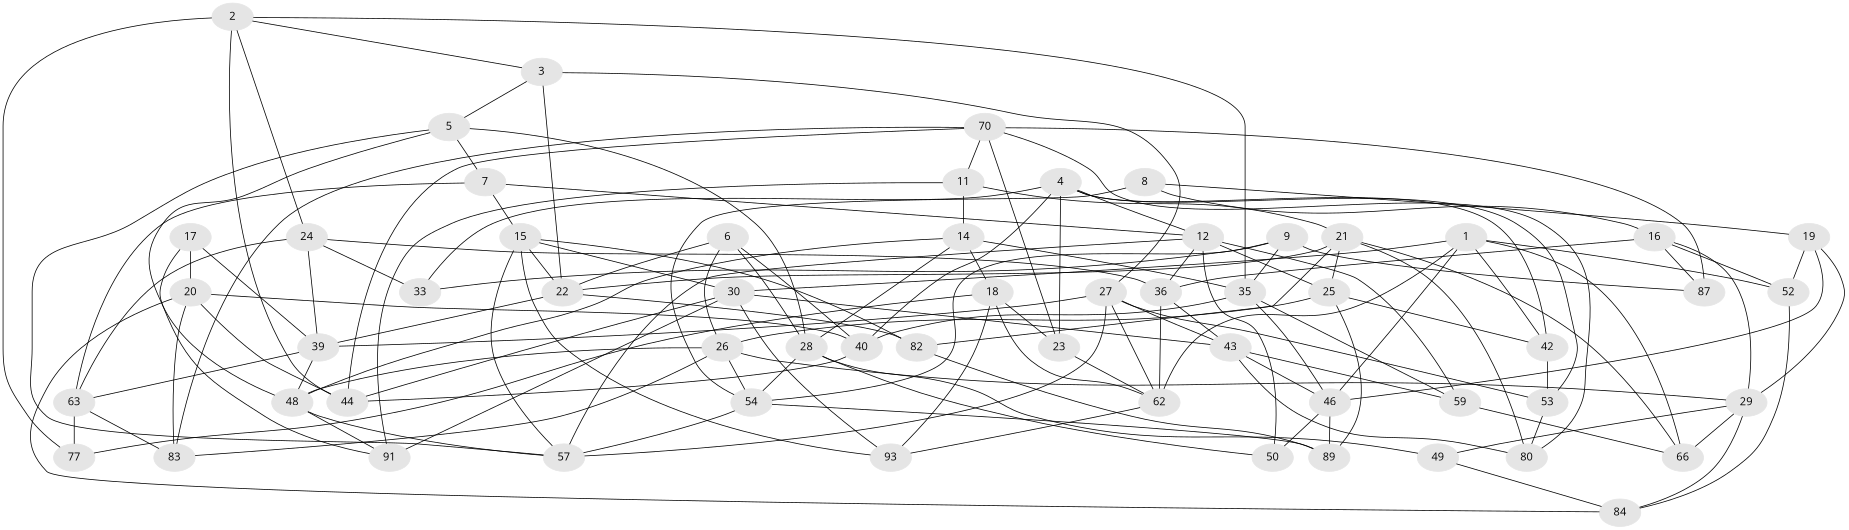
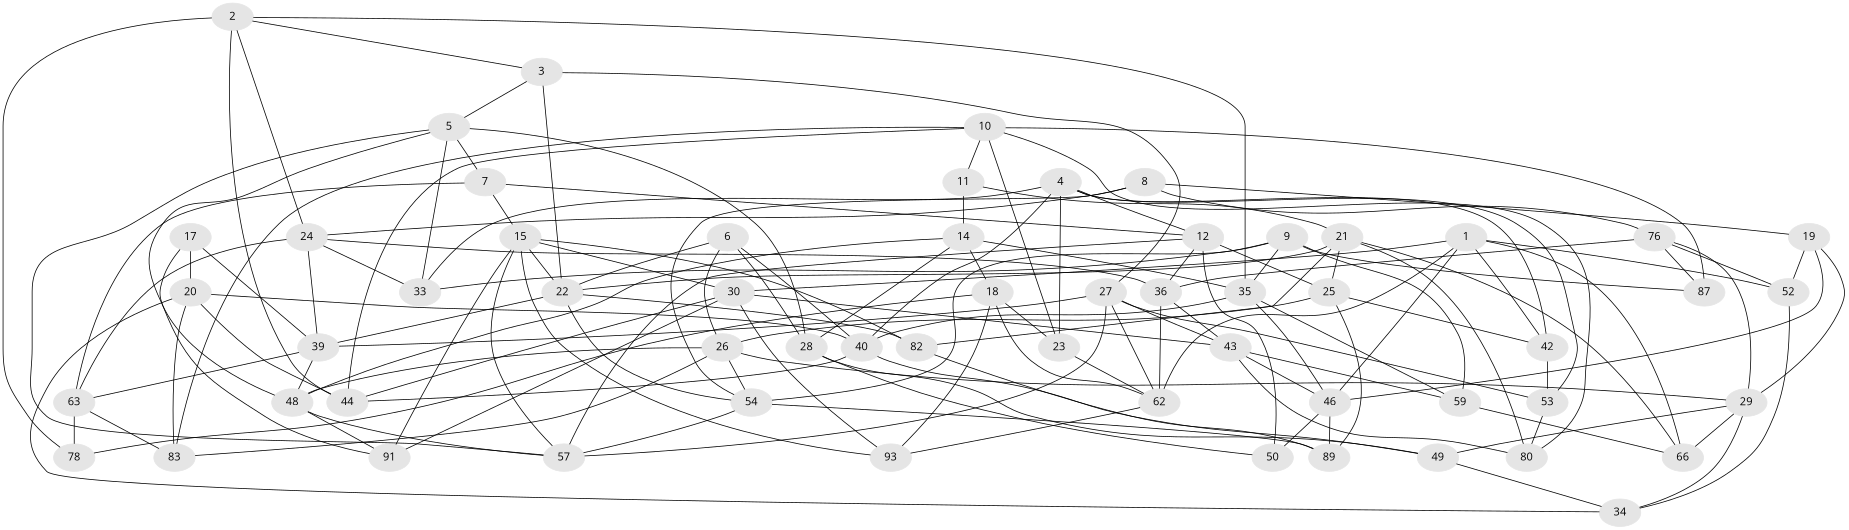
  graph {
    fontname="Open Sans"
    node [color=gray90 fontname="Open Sans" style=filled]
    edge [fontname="Open Sans"]
    1 [super="+45"]
    30 [super="+47"]
    42
    46 [super="+78"]
    52
    62 [super="+68"]
    66
    44 [super="+72"]
    91
    93
    43 [super="+56"]
    53
    50
    89
-   84
+   84 [label=34]
    2 [super="+92"]
    3
    24 [super="+71"]
    35 [super="+58"]
-   77
+   77 [label=78]
    5 [super="+34"]
    22 [super="+61"]
    27 [super="+73"]
    33
    63 [super="+69"]
    36 [super="+85"]
    39 [super="+64"]
    40 [super="+70"]
    59
    7
    28 [super="+55"]
    48 [super="+81"]
    57 [super="+90"]
    82
    4 [super="+38"]
    12 [super="+37"]
    23
    25 [super="+76"]
    49
    80
    15 [super="+86"]
    n42 [label=54 super="+88"]
    6
    26 [super="+41"]
    83
    29 [super="+60"]
-   16 [super="+32"]
+   16 [super="+32" label=76]
    87
    8
    19
    9 [super="+65"]
-   10 [super="+13" label=70]
+   10 [super="+13"]
    11 [super="+67"]
    14 [super="+31"]
    21 [super="+75"]
    18 [super="+74"]
    20 [super="+54"]
    17
    1 -- 30
    1 -- 42
    1 -- 46
    1 -- 52
    1 -- 62
    1 -- 66
    30 -- 44
    30 -- 91
    30 -- 93
    30 -- 43
    42 -- 53
    46 -- 50
    46 -- 89
    52 -- 84
    62 -- 93
    43 -- 46
    43 -- 59
    43 -- 80
    53 -- 80
    2 -- 44 [weight=2]
    2 -- 3
    2 -- 24
    2 -- 35
    2 -- 77
    3 -- 5
    3 -- 22
    3 -- 27
    24 -- 33
    24 -- 63
    24 -- 36
    24 -- 39
    35 -- 46
    35 -- 40
    35 -- 59
+   5 -- 33
    5 -- 7
    5 -- 28
    5 -- 48
    5 -- 57
    22 -- 39
    22 -- 82
    27 -- 62
    27 -- 43
    27 -- 53
    27 -- 39
    27 -- 57
    63 -- 77 [weight=2]
    63 -- 83
    36 -- 62
    36 -- 43
    39 -- 63
    39 -- 48
    40 -- 44
+   40 -- 49
    59 -- 66
    7 -- 63
    7 -- 12
    7 -- 15
    28 -- 50
    28 -- 49
-   28 -- n42
+   22 -- n42
    48 -- 91
    48 -- 57
    82 -- 89
    4 -- 42
    4 -- 53
    4 -- 33
    4 -- 40
    4 -- 12
    4 -- 23
    12 -- 50
    12 -- 36
    12 -- 57
    12 -- 25
    23 -- 62
    25 -- 42
    25 -- 89
    25 -- 26
    49 -- 84
    15 -- 30
    15 -- 93
    15 -- 22
    15 -- 57
    15 -- 82
    n42 -- 89
    n42 -- 57
    6 -- 22
    6 -- 40
    6 -- 28
    6 -- 26
    26 -- 48
    26 -- n42
    26 -- 83
    26 -- 29
    29 -- 66
    29 -- 84
    29 -- 49
    16 -- 52
    16 -- 36 [weight=2]
    16 -- 29
    16 -- 87
+   8 -- 24
    8 -- n42
    8 -- 16
    8 -- 19
    19 -- 46
    19 -- 52
    19 -- 29
    9 -- 35
    9 -- 33
-   12 -- 59
+   9 -- 59
    9 -- n42
    9 -- 87 [weight=2]
    10 -- 44
    10 -- 23
    10 -- 80
    10 -- 83
    10 -- 87
    10 -- 11
-   11 -- 91
+   15 -- 91
    11 -- 14
    11 -- 21
    14 -- 35
    14 -- 28
    14 -- 48
    14 -- 18 [weight=2]
    21 -- 66
    21 -- 22
    21 -- 82
    21 -- 25
    21 -- 80
    18 -- 62
    18 -- 93
    18 -- 77
    18 -- 23
    20 -- 44
    20 -- 84
    20 -- 40
    20 -- 83
    17 -- 91
    17 -- 39
    17 -- 20 [weight=2]
  }
